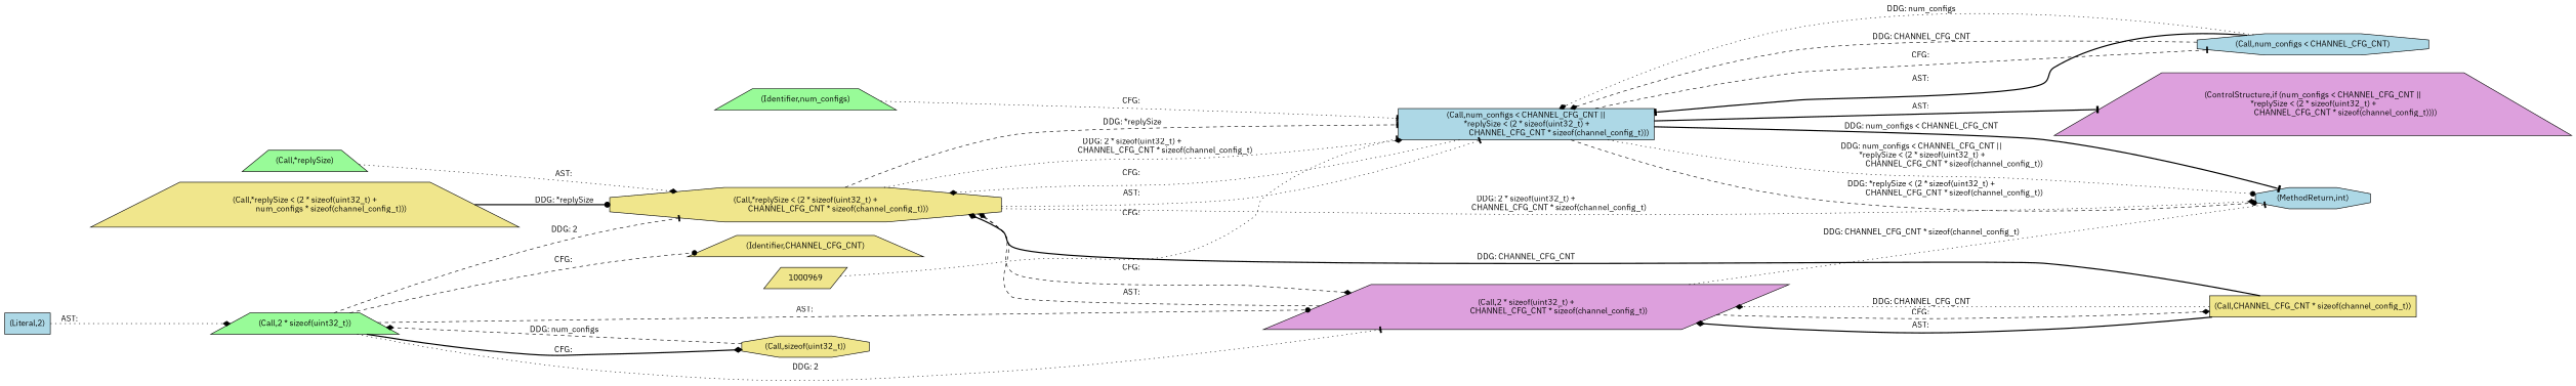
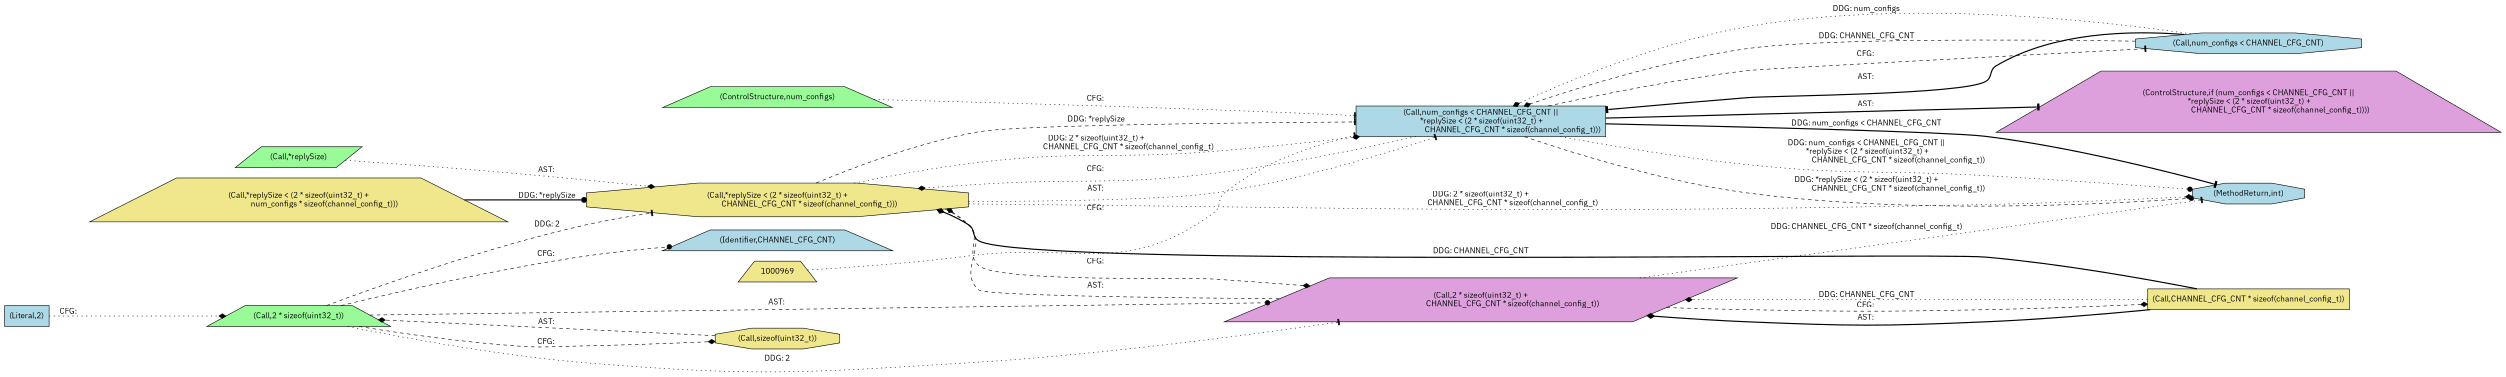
  digraph {
    fontname="IBM Plex Sans"
    rankdir=LR
    node [fillcolor=khaki fontname="IBM Plex Sans" shape=trapezium style=filled]
    edge [arrowhead=diamond fontname="IBM Plex Sans" style=dotted]
    n1 [fillcolor=palegreen label="(Call,2 * sizeof(uint32_t))"]
    n2 [label="(Call,*replySize < (2 * sizeof(uint32_t) +\n                                     CHANNEL_CFG_CNT * sizeof(channel_config_t)))" shape=octagon]
    n3 [fillcolor=plum label="(Call,2 * sizeof(uint32_t) +\n                                     CHANNEL_CFG_CNT * sizeof(channel_config_t))" shape=parallelogram]
    n4 [label="(Call,sizeof(uint32_t))" shape=octagon]
-   n5 [label="(Identifier,CHANNEL_CFG_CNT)"]
+   n5 [fillcolor=lightblue label="(Identifier,CHANNEL_CFG_CNT)"]
    n6 [fillcolor=lightblue label="(Call,num_configs < CHANNEL_CFG_CNT ||\n *replySize < (2 * sizeof(uint32_t) +\n                                     CHANNEL_CFG_CNT * sizeof(channel_config_t)))" shape=box]
    n7 [fillcolor=lightblue label="(MethodReturn,int)" shape=octagon]
    n8 [label="(Call,CHANNEL_CFG_CNT * sizeof(channel_config_t))" shape=box]
    n9 [fillcolor=lightblue label="(Call,num_configs < CHANNEL_CFG_CNT)" shape=octagon]
    n10 [fillcolor=plum label="(ControlStructure,if (num_configs < CHANNEL_CFG_CNT ||\n *replySize < (2 * sizeof(uint32_t) +\n                                     CHANNEL_CFG_CNT * sizeof(channel_config_t))))"]
    n11 [fillcolor=lightblue label="(Literal,2)" shape=box]
-   n12 [fillcolor=palegreen label="(Identifier,num_configs)"]
-   n13 [fillcolor=palegreen label="(Call,*replySize)"]
+   n12 [fillcolor=palegreen label="(ControlStructure,num_configs)"]
+   n13 [fillcolor=palegreen label="(Call,*replySize)" shape=parallelogram]
    n14 [label="(Call,*replySize < (2 * sizeof(uint32_t) +\n                              num_configs * sizeof(channel_config_t)))"]
-   1000969 [shape=parallelogram]
+   1000969
    n1 -> n2 [arrowhead=tee label="DDG: 2" style=dashed]
    n1 -> n3 [arrowhead=dot label="AST: " style=dashed]
    n1 -> n3 [arrowhead=tee label="DDG: 2"]
-   n1 -> n4 [label="CFG: " style=bold]
+   n1 -> n4 [label="CFG: " style=dashed]
    n1 -> n5 [arrowhead=dot label="CFG: " style=dashed]
    n2 -> n3 [label="CFG: " style=dashed]
    n2 -> n6 [arrowhead=tee label="AST: "]
    n2 -> n6 [arrowhead=tee label="DDG: *replySize" style=dashed]
    n2 -> n6 [label="DDG: 2 * sizeof(uint32_t) +\n                                     CHANNEL_CFG_CNT * sizeof(channel_config_t)"]
    n2 -> n7 [label="DDG: 2 * sizeof(uint32_t) +\n                                     CHANNEL_CFG_CNT * sizeof(channel_config_t)"]
    n3 -> n2 [label="AST: " style=dashed]
    n3 -> n7 [arrowhead=tee label="DDG: CHANNEL_CFG_CNT * sizeof(channel_config_t)"]
    n3 -> n8 [label="CFG: " style=dashed]
-   n4 -> n1 [label="DDG: num_configs" style=dashed]
+   n4 -> n1 [label="AST: " style=dashed]
    n6 -> n2 [label="CFG: "]
    n6 -> n7 [arrowhead=dot label="DDG: *replySize < (2 * sizeof(uint32_t) +\n                                     CHANNEL_CFG_CNT * sizeof(channel_config_t))" style=dashed]
    n6 -> n7 [arrowhead=tee label="DDG: num_configs < CHANNEL_CFG_CNT" style=bold]
    n6 -> n7 [arrowhead=dot label="DDG: num_configs < CHANNEL_CFG_CNT ||\n *replySize < (2 * sizeof(uint32_t) +\n                                     CHANNEL_CFG_CNT * sizeof(channel_config_t))"]
    n6 -> n9 [arrowhead=tee label="CFG: " style=dashed]
    n6 -> n10 [arrowhead=tee label="AST: " style=bold]
    n8 -> n2 [label="DDG: CHANNEL_CFG_CNT" style=bold]
    n8 -> n3 [label="AST: " style=bold]
    n8 -> n3 [label="DDG: CHANNEL_CFG_CNT"]
    n9 -> n6 [arrowhead=tee label="AST: " style=bold]
    n9 -> n6 [label="DDG: num_configs"]
    n9 -> n6 [label="DDG: CHANNEL_CFG_CNT" style=dashed]
-   n11 -> n1 [label="AST: "]
+   n11 -> n1 [label="CFG: "]
    n12 -> n6 [arrowhead=tee label="CFG: "]
    n13 -> n2 [label="AST: "]
    n14 -> n2 [arrowhead=dot label="DDG: *replySize" style=bold]
    1000969 -> n6 [arrowhead=tee label="CFG: "]
  }
